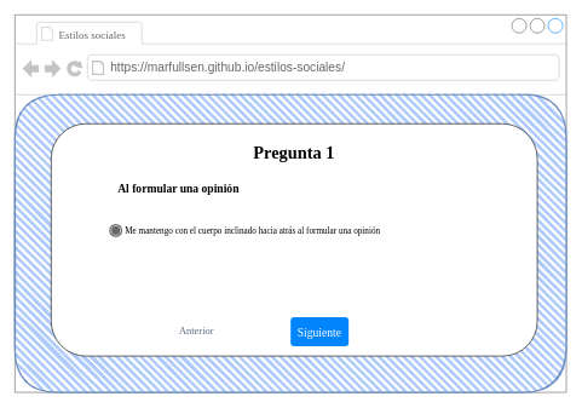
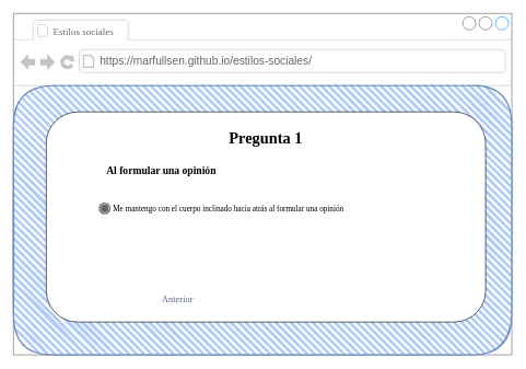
  <mxCell id="0" />
  <mxCell id="1" parent="0" />
  <mxCell id="2" value="" style="strokeWidth=1;shadow=0;dashed=0;align=center;html=1;shape=mxgraph.mockup.containers.browserWindow;rSize=0;strokeColor=#666666;strokeColor2=#008cff;strokeColor3=#c4c4c4;mainText=,;recursiveResize=0;" vertex="1" parent="1"><mxGeometry x="20" y="20" width="760" height="520" as="geometry" /></mxCell>
  <mxCell id="3" value="Estilos sociales" style="strokeWidth=1;shadow=0;dashed=0;align=center;html=1;shape=mxgraph.mockup.containers.anchor;fontSize=15;fontColor=#666666;align=left;fontFamily=Architects Daughter;fontSource=https%3A%2F%2Ffonts.googleapis.com%2Fcss%3Ffamily%3DArchitects%2BDaughter;" vertex="1" parent="2"><mxGeometry x="59" y="14" width="110" height="26" as="geometry" /></mxCell>
  <mxCell id="4" value="https://marfullsen.github.io/estilos-sociales/" style="strokeWidth=1;shadow=0;dashed=0;align=center;html=1;shape=mxgraph.mockup.containers.anchor;rSize=0;fontSize=17;fontColor=#666666;align=left;" vertex="1" parent="2"><mxGeometry x="130" y="60" width="250" height="26" as="geometry" /></mxCell>
  <mxCell id="5" value="" style="rounded=1;whiteSpace=wrap;html=1;strokeWidth=2;fillWeight=4;hachureGap=8;hachureAngle=45;fillColor=#AECBFC;sketch=1;fontFamily=Architects Daughter;fontSource=https%3A%2F%2Ffonts.googleapis.com%2Fcss%3Ffamily%3DArchitects%2BDaughter;fontSize=15;align=left;strokeColor=#6c8ebf;shadow=0;glass=0;fillStyle=auto;" vertex="1" parent="2"><mxGeometry y="110" width="760" height="410" as="geometry" /></mxCell>
  <mxCell id="6" value="" style="rounded=1;whiteSpace=wrap;html=1;" vertex="1" parent="1"><mxGeometry x="70" y="170" width="670" height="320" as="geometry" /></mxCell>
  <mxCell id="7" value="&lt;h1&gt;Pregunta 1&lt;/h1&gt;" style="text;html=1;strokeColor=none;fillColor=none;spacing=5;spacingTop=-20;whiteSpace=wrap;overflow=hidden;rounded=0;align=center;fontFamily=Architects Daughter;fontSource=https%3A%2F%2Ffonts.googleapis.com%2Fcss%3Ffamily%3DArchitects%2BDaughter;" vertex="1" parent="1"><mxGeometry x="310" y="190" width="190" height="40" as="geometry" /></mxCell>
  <mxCell id="8" value="&lt;span class=&quot;Ninguno&quot;&gt;&lt;b&gt;&lt;span lang=&quot;ES-TRAD&quot; style=&quot;font-size: 12pt;&quot;&gt;Al formular una opinión&lt;/span&gt;&lt;/b&gt;&lt;/span&gt;" style="text;html=1;strokeColor=none;fillColor=none;align=left;verticalAlign=middle;whiteSpace=wrap;rounded=0;fontFamily=Architects Daughter;fontSource=https%3A%2F%2Ffonts.googleapis.com%2Fcss%3Ffamily%3DArchitects%2BDaughter;" vertex="1" parent="1"><mxGeometry x="160" y="244" width="510" height="30" as="geometry" /></mxCell>
  <mxCell id="9" value="Anterior" style="fillColor=none;strokeColor=none;fontColor=#596780;align=center;verticalAlign=middle;fontStyle=0;fontSize=14;html=1;shadow=0;dashed=0;sketch=0;hachureGap=4;pointerEvents=0;fontFamily=Architects Daughter;fontSource=https%3A%2F%2Ffonts.googleapis.com%2Fcss%3Ffamily%3DArchitects%2BDaughter;" vertex="1" parent="1"><mxGeometry x="240" y="440" width="60" height="33" as="geometry" /></mxCell>
- <mxCell id="10" value="Siguiente" style="html=1;shadow=0;dashed=0;shape=mxgraph.bootstrap.rrect;rSize=5;strokeColor=none;strokeWidth=1;fillColor=#0085FC;fontColor=#FFFFFF;whiteSpace=wrap;align=center;verticalAlign=middle;spacingLeft=0;fontStyle=0;fontSize=16;spacing=5;rounded=1;fontFamily=Architects Daughter;fontSource=https%3A%2F%2Ffonts.googleapis.com%2Fcss%3Ffamily%3DArchitects%2BDaughter;" vertex="1" parent="1"><mxGeometry x="400" y="436.5" width="80" height="40" as="geometry" /></mxCell>
  <mxCell id="11" value=" Me mantengo con el cuerpo inclinado hacia atrás al formular una opinión" style="dashed=0;labelPosition=right;align=left;shape=mxgraph.gmdl.radiobutton;strokeColor=#676767;fillColor=#676767;strokeWidth=2;aspect=fixed;sketch=0;rounded=1;fontFamily=Architects Daughter;fontSource=https%3A%2F%2Ffonts.googleapis.com%2Fcss%3Ffamily%3DArchitects%2BDaughter;fontColor=#000000;" vertex="1" parent="1"><mxGeometry x="151" y="309" width="16" height="16" as="geometry" /></mxCell>
